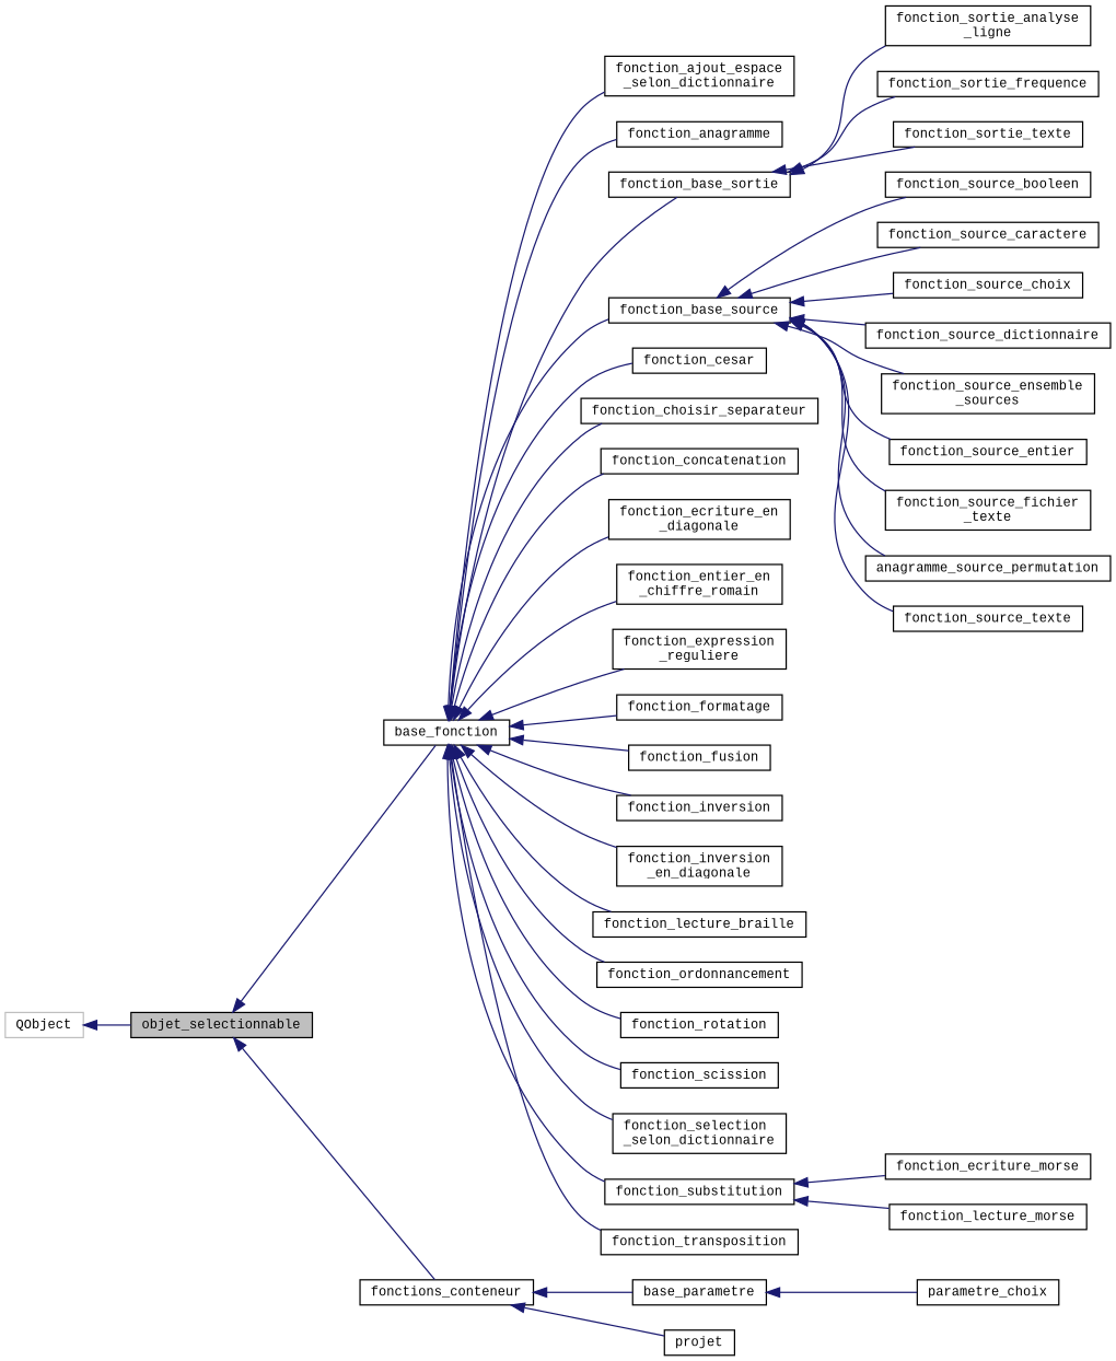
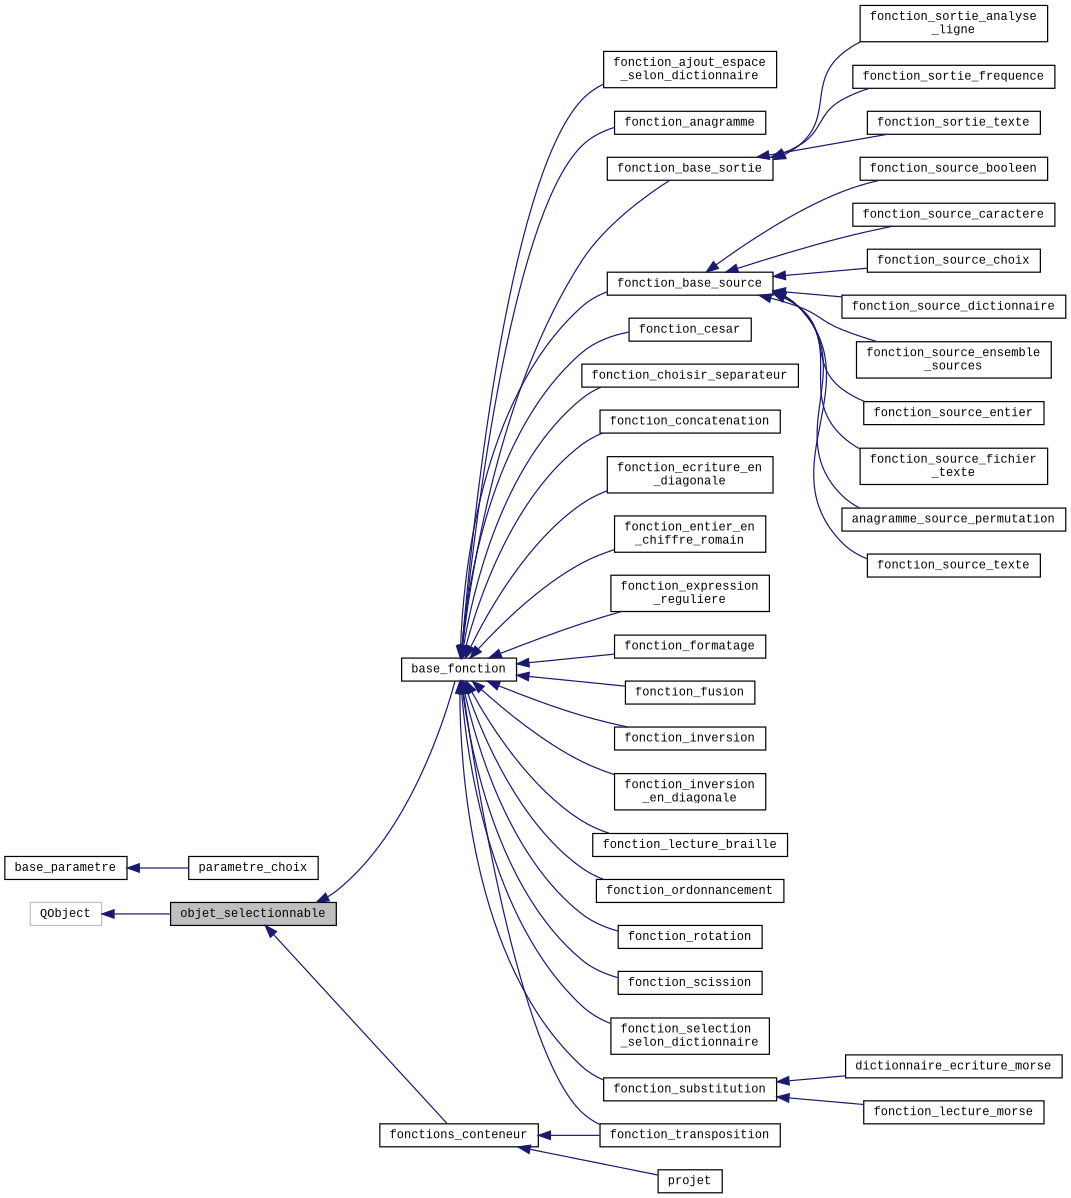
  digraph {
    fontname="Liberation Mono"
    rankdir=LR
    node [color=black fillcolor=white fontname="Liberation Mono" fontsize=10 shape=record style=filled]
    edge [color=midnightblue dir=back fontname="Liberation Mono" fontsize=10 labelfontname=Helvetica labelfontsize=10 style=solid]
    n1 [fillcolor=grey75 fontcolor=black height=0.2 label=objet_selectionnable width=0.4]
    n2 [height=0.2 label=base_fonction width=0.4]
    n3 [height=0.2 label=fonctions_conteneur width=0.4]
    n4 [height=0.2 label="fonction_ajout_espace\l_selon_dictionnaire" width=0.4]
    n5 [height=0.2 label=fonction_anagramme width=0.4]
    n6 [height=0.2 label=fonction_base_sortie width=0.4]
    n7 [height=0.2 label=fonction_base_source width=0.4]
    n8 [height=0.2 label=fonction_cesar width=0.4]
    n9 [height=0.2 label=fonction_choisir_separateur width=0.4]
    n10 [height=0.2 label=fonction_concatenation width=0.4]
    n11 [height=0.2 label="fonction_ecriture_en\l_diagonale" width=0.4]
    n12 [height=0.2 label="fonction_entier_en\l_chiffre_romain" width=0.4]
    n13 [height=0.2 label="fonction_expression\l_reguliere" width=0.4]
    n14 [height=0.2 label=fonction_formatage width=0.4]
    n15 [height=0.2 label=fonction_fusion width=0.4]
    n16 [height=0.2 label=fonction_inversion width=0.4]
    n17 [height=0.2 label="fonction_inversion\l_en_diagonale" width=0.4]
    n18 [height=0.2 label=fonction_lecture_braille width=0.4]
    n19 [height=0.2 label=fonction_ordonnancement width=0.4]
    n20 [height=0.2 label=fonction_rotation width=0.4]
    n21 [height=0.2 label=fonction_scission width=0.4]
    n22 [height=0.2 label="fonction_selection\l_selon_dictionnaire" width=0.4]
    n23 [height=0.2 label=fonction_substitution width=0.4]
    n24 [height=0.2 label=fonction_transposition width=0.4]
    n25 [height=0.2 label=base_parametre width=0.4]
    n26 [height=0.2 label=projet width=0.4]
    n27 [color=grey75 height=0.2 label=QObject width=0.4]
    n28 [height=0.2 label="fonction_sortie_analyse\l_ligne" width=0.4]
    n29 [height=0.2 label=fonction_sortie_frequence width=0.4]
    n30 [height=0.2 label=fonction_sortie_texte width=0.4]
    n31 [height=0.2 label=fonction_source_booleen width=0.4]
    n32 [height=0.2 label=fonction_source_caractere width=0.4]
    n33 [height=0.2 label=fonction_source_choix width=0.4]
    n34 [height=0.2 label=fonction_source_dictionnaire width=0.4]
    n35 [height=0.2 label="fonction_source_ensemble\l_sources" width=0.4]
    n36 [height=0.2 label=fonction_source_entier width=0.4]
    n37 [height=0.2 label="fonction_source_fichier\l_texte" width=0.4]
    n38 [height=0.2 label=anagramme_source_permutation width=0.4]
    n39 [height=0.2 label=fonction_source_texte width=0.4]
-   n40 [height=0.2 label=fonction_ecriture_morse width=0.4]
+   n40 [height=0.2 label=dictionnaire_ecriture_morse width=0.4]
    n41 [height=0.2 label=fonction_lecture_morse width=0.4]
    n42 [height=0.2 label=parametre_choix width=0.4]
    n1 -> n2
    n1 -> n3
    n2 -> n4
    n2 -> n5
    n2 -> n6
    n2 -> n7
    n2 -> n8
    n2 -> n9
    n2 -> n10
    n2 -> n11
    n2 -> n12
    n2 -> n13
    n2 -> n14
    n2 -> n15
    n2 -> n16
    n2 -> n17
    n2 -> n18
    n2 -> n19
    n2 -> n20
    n2 -> n21
    n2 -> n22
    n2 -> n23
    n2 -> n24
-   n3 -> n25
+   n3 -> n24
    n3 -> n26
    n6 -> n28
    n6 -> n29
    n6 -> n30
    n7 -> n31
    n7 -> n32
    n7 -> n33
    n7 -> n34
    n7 -> n35
    n7 -> n36
    n7 -> n37
    n7 -> n38
    n7 -> n39
    n23 -> n40
    n23 -> n41
    n25 -> n42
    n27 -> n1
  }
